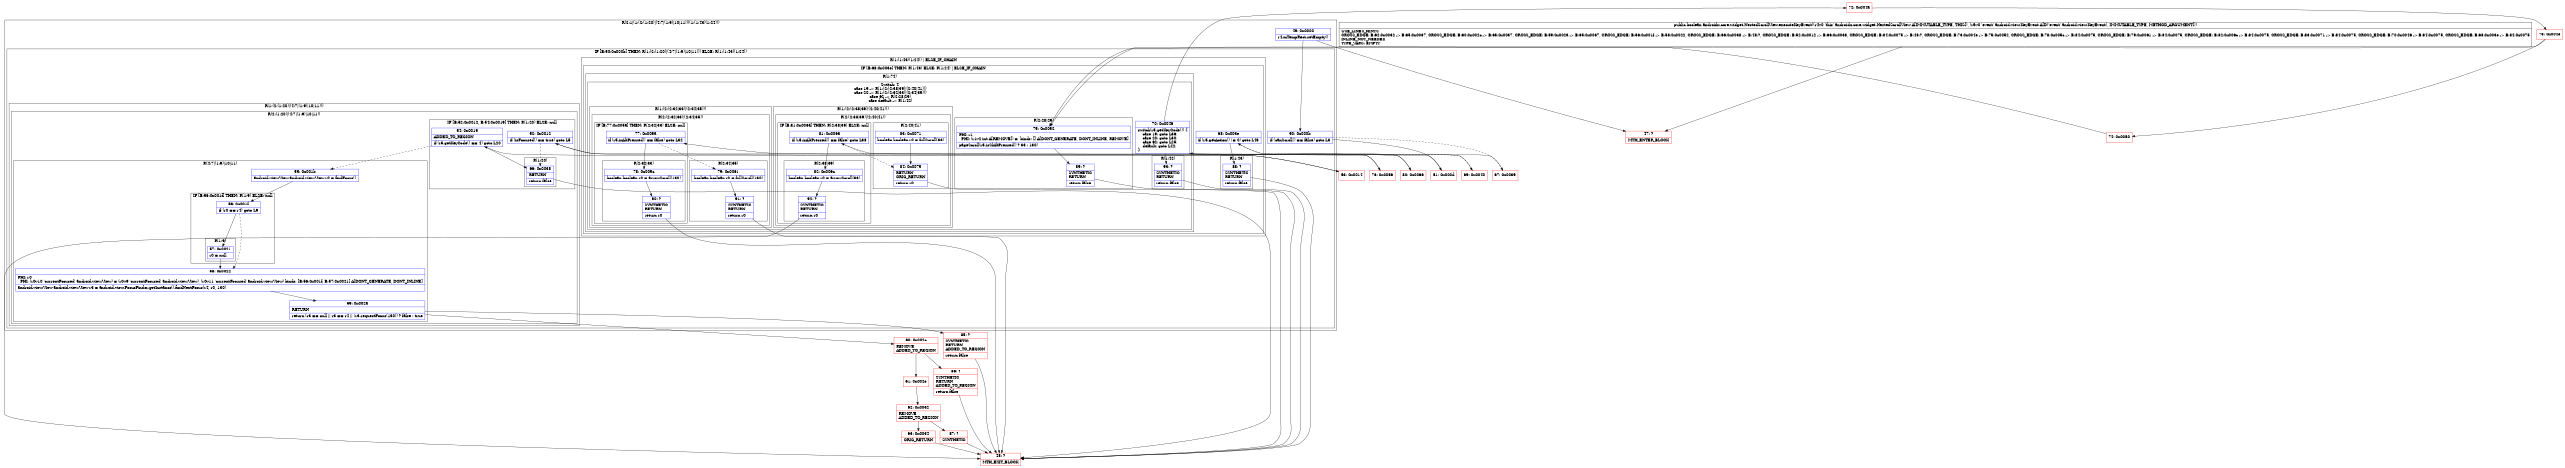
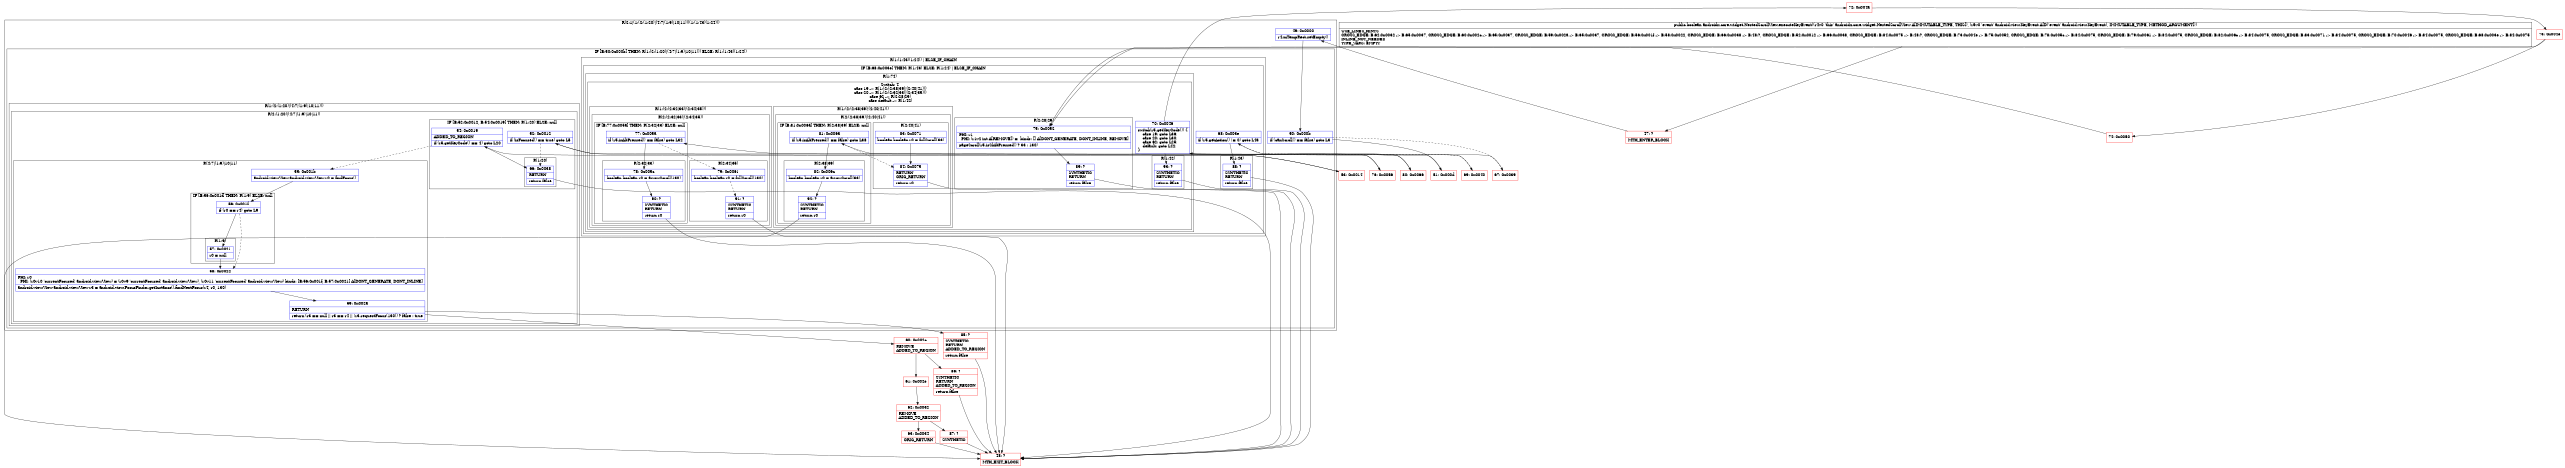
  digraph {
    node [color=blue shape=record]
    n1 [label="{66\:\ 0x0038|RETURN\l|return false\l}"]
    n2 [label="{52\:\ 0x0012|if (isFocused() == true) goto L5\l}"]
    n3 [label="{54\:\ 0x0019|ADDED_TO_REGION\l|if (r5.getKeyCode() == 4) goto L20\l}"]
    n4 [label="{57\:\ 0x0021|r0 = null\l}"]
    n5 [label="{56\:\ 0x001f|if (r0 == r4) goto L9\l}"]
    n6 [label="{55\:\ 0x001b|android.view.View android.view.View r0 = findFocus()\l}"]
    n7 [label="{58\:\ 0x0022|PHI: r0 \l  PHI: (r0v10 'currentFocused' android.view.View) = (r0v9 'currentFocused' android.view.View), (r0v11 'currentFocused' android.view.View) binds: [B:56:0x001f, B:57:0x0021] A[DONT_GENERATE, DONT_INLINE]\l|android.view.View android.view.View r3 = android.view.FocusFinder.getInstance().findNextFocus(r4, r0, 130)\l}"]
    n8 [label="{59\:\ 0x002a|RETURN\l|return (r3 == null \|\| r3 == r4 \|\| !r3.requestFocus(130)) ? false : true\l}"]
    n9 [label="{88\:\ ?|SYNTHETIC\lRETURN\l|return false\l}"]
    n10 [label="{82\:\ 0x006c|boolean boolean r0 = arrowScroll(33)\l}"]
    n11 [label="{92\:\ ?|SYNTHETIC\lRETURN\l|return r0\l}"]
    n12 [label="{81\:\ 0x006a|if (r5.isAltPressed() == false) goto L38\l}"]
    n13 [label="{83\:\ 0x0071|boolean boolean r0 = fullScroll(33)\l}"]
    n14 [label="{84\:\ 0x0075|RETURN\lORIG_RETURN\l|return r0\l}"]
    n15 [label="{78\:\ 0x005c|boolean boolean r0 = arrowScroll(130)\l}"]
    n16 [label="{90\:\ ?|SYNTHETIC\lRETURN\l|return r0\l}"]
    n17 [label="{77\:\ 0x005a|if (r5.isAltPressed() == false) goto L32\l}"]
    n18 [label="{79\:\ 0x0061|boolean boolean r0 = fullScroll(130)\l}"]
    n19 [label="{91\:\ ?|SYNTHETIC\lRETURN\l|return r0\l}"]
    n20 [label="{75\:\ 0x0052|PHI: r1 \l  PHI: (r1v2 int A[REMOVE]) =  binds: [] A[DONT_GENERATE, DONT_INLINE, REMOVE]\l|pageScroll(r5.isShiftPressed() ? 33 : 130)\l}"]
    n21 [label="{89\:\ ?|SYNTHETIC\lRETURN\l|return false\l}"]
    n22 [label="{93\:\ ?|SYNTHETIC\lRETURN\l|return false\l}"]
    n23 [label="{70\:\ 0x0046|switch(r5.getKeyCode()) \{\l    case 19: goto L36;\l    case 20: goto L30;\l    case 62: goto L25;\l    default: goto L42;\l\}\l}"]
    n24 [label="{68\:\ 0x003e|if (r5.getAction() != 0) goto L43\l}"]
    n25 [label="{50\:\ 0x000b|if (canScroll() == false) goto L3\l}"]
    n26 [label="{49\:\ 0x0000|r4.mTempRect.setEmpty()\l}"]
    n27 [color=red label="{48\:\ ?|MTH_EXIT_BLOCK\l}"]
    n28 [color=red label="{53\:\ 0x0014}"]
    n29 [color=red label="{60\:\ 0x002c|REMOVE\lADDED_TO_REGION\l}"]
    n30 [color=red label="{85\:\ ?|SYNTHETIC\lRETURN\lADDED_TO_REGION\l|return false\l}"]
    n31 [color=red label="{72\:\ 0x004a}"]
    n32 [color=red label="{76\:\ 0x0056}"]
    n33 [color=red label="{80\:\ 0x0066}"]
    n34 [color=red label="{69\:\ 0x0040}"]
    n35 [color=red label="{51\:\ 0x000d}"]
    n36 [color=red label="{67\:\ 0x0039}"]
    n37 [color=red label="{61\:\ 0x002e}"]
    n38 [color=red label="{86\:\ ?|SYNTHETIC\lRETURN\lADDED_TO_REGION\l|return false\l}"]
    n39 [color=red label="{73\:\ 0x004e}"]
    n40 [color=red label="{47\:\ ?|MTH_ENTER_BLOCK\l}"]
    n41 [color=red label="{62\:\ 0x0032|REMOVE\lADDED_TO_REGION\l}"]
    n42 [color=red label="{63\:\ 0x0034|ORIG_RETURN\l}"]
    n43 [color=red label="{87\:\ ?|SYNTHETIC\l}"]
    n44 [color=red label="{74\:\ 0x0050}"]
    n45 [label="{public boolean androidx.core.widget.NestedScrollView.executeKeyEvent((r4v0 'this' androidx.core.widget.NestedScrollView A[IMMUTABLE_TYPE, THIS]), (r5v0 'event' android.view.KeyEvent A[D('event' android.view.KeyEvent), IMMUTABLE_TYPE, METHOD_ARGUMENT]))  | USE_LINES_HINTS\lCROSS_EDGE: B:62:0x0032 \-\> B:65:0x0037, CROSS_EDGE: B:60:0x002c \-\> B:65:0x0037, CROSS_EDGE: B:59:0x002a \-\> B:65:0x0037, CROSS_EDGE: B:56:0x001f \-\> B:58:0x0022, CROSS_EDGE: B:66:0x0038 \-\> B:48:?, CROSS_EDGE: B:52:0x0012 \-\> B:66:0x0038, CROSS_EDGE: B:84:0x0075 \-\> B:48:?, CROSS_EDGE: B:73:0x004e \-\> B:75:0x0052, CROSS_EDGE: B:78:0x005c \-\> B:84:0x0075, CROSS_EDGE: B:79:0x0061 \-\> B:84:0x0075, CROSS_EDGE: B:82:0x006c \-\> B:84:0x0075, CROSS_EDGE: B:83:0x0071 \-\> B:84:0x0075, CROSS_EDGE: B:70:0x0046 \-\> B:84:0x0075, CROSS_EDGE: B:68:0x003e \-\> B:84:0x0075\lINLINE_NOT_NEEDED\lTYPE_VARS: EMPTY\l}" color=""]
    subgraph cluster_1 {
      label="R(2:1|(1:(2:(1:20)|(4:7|(1:9)|10|11)))(1:(1:43)(1:24)))"
      n26
      subgraph cluster_2 {
        label="IF [B:50:0x000b] THEN: R(1:(2:(1:20)|(4:7|(1:9)|10|11))) ELSE: R(1:(1:43)(1:24))"
        n25
        subgraph cluster_3 {
          label="R(1:(2:(1:20)|(4:7|(1:9)|10|11)))"
          subgraph cluster_4 {
            label="R(2:(1:20)|(4:7|(1:9)|10|11))"
            subgraph cluster_5 {
              label="IF [B:52:0x0012, B:54:0x0019] THEN: R(1:20) ELSE: null"
              n2
              n3
              subgraph cluster_6 {
                label="R(1:20)"
                n1
              }
            }
            subgraph cluster_7 {
              label="R(4:7|(1:9)|10|11)"
              n6
              n7
              n8
              subgraph cluster_8 {
                label="IF [B:56:0x001f] THEN: R(1:9) ELSE: null"
                n5
                subgraph cluster_9 {
                  label="R(1:9)"
                  n4
                }
              }
            }
          }
        }
        subgraph cluster_10 {
          label="R(1:(1:43)(1:24)) | ELSE_IF_CHAIN\l"
          subgraph cluster_11 {
            label="IF [B:68:0x003e] THEN: R(1:43) ELSE: R(1:24) | ELSE_IF_CHAIN\l"
            n24
            subgraph cluster_12 {
              label="R(1:43)"
              n9
            }
            subgraph cluster_13 {
              label="R(1:74)"
              subgraph cluster_14 {
                label="Switch: 4\n case 19 -> R(1:(2:(2:38|39)|(2:40|41)))\n case 20 -> R(1:(2:(2:32|33)|(2:34|35)))\n case 62 -> R(2:28|29)\n case default -> R(1:42)"
                n23
                subgraph cluster_15 {
                  label="R(1:(2:(2:38|39)|(2:40|41)))"
                  subgraph cluster_16 {
                    label="R(2:(2:38|39)|(2:40|41))"
                    subgraph cluster_17 {
                      label="IF [B:81:0x006a] THEN: R(2:38|39) ELSE: null"
                      n12
                      subgraph cluster_18 {
                        label="R(2:38|39)"
                        n10
                        n11
                      }
                    }
                    subgraph cluster_19 {
                      label="R(2:40|41)"
                      n13
                      n14
                    }
                  }
                }
                subgraph cluster_20 {
                  label="R(1:(2:(2:32|33)|(2:34|35)))"
                  subgraph cluster_21 {
                    label="R(2:(2:32|33)|(2:34|35))"
                    subgraph cluster_22 {
                      label="IF [B:77:0x005a] THEN: R(2:32|33) ELSE: null"
                      n17
                      subgraph cluster_23 {
                        label="R(2:32|33)"
                        n15
                        n16
                      }
                    }
                    subgraph cluster_24 {
                      label="R(2:34|35)"
                      n18
                      n19
                    }
                  }
                }
                subgraph cluster_25 {
                  label="R(2:28|29)"
                  n20
                  n21
                }
                subgraph cluster_26 {
                  label="R(1:42)"
                  n22
                }
              }
            }
          }
        }
      }
    }
    n1 -> n27
    n2 -> n1 [style=dashed]
    n2 -> n28
    n3 -> n1
    n3 -> n6 [style=dashed]
    n4 -> n7
    n5 -> n4
    n5 -> n7 [style=dashed]
    n6 -> n5
    n7 -> n8
    n8 -> n29
    n8 -> n30
    n9 -> n27
    n10 -> n11
    n11 -> n27
    n12 -> n10
    n12 -> n14 [style=dashed]
    n13 -> n14
    n14 -> n27
    n15 -> n16
    n16 -> n27
    n17 -> n15
    n17 -> n18 [style=dashed]
-   n18 -> n19
+   n18 -> n19 [style=dashed]
    n19 -> n27
    n20 -> n21
    n21 -> n27
    n22 -> n27
    n23 -> n22
    n23 -> n31
    n23 -> n32
    n23 -> n33
    n24 -> n9
    n24 -> n34 [style=dashed]
    n25 -> n35
    n25 -> n36 [style=dashed]
    n26 -> n25
    n28 -> n3
    n29 -> n37
    n29 -> n38
    n30 -> n27
    n31 -> n39
    n32 -> n17
    n33 -> n12
    n34 -> n23
    n35 -> n2
    n36 -> n24
    n37 -> n41
    n38 -> n27
    n39 -> n20
    n39 -> n44
-   n26 -> n40
+   n40 -> n26
    n41 -> n42
    n41 -> n43
    n42 -> n27
    n43 -> n27
    n44 -> n20
    n45 -> n40
  }
